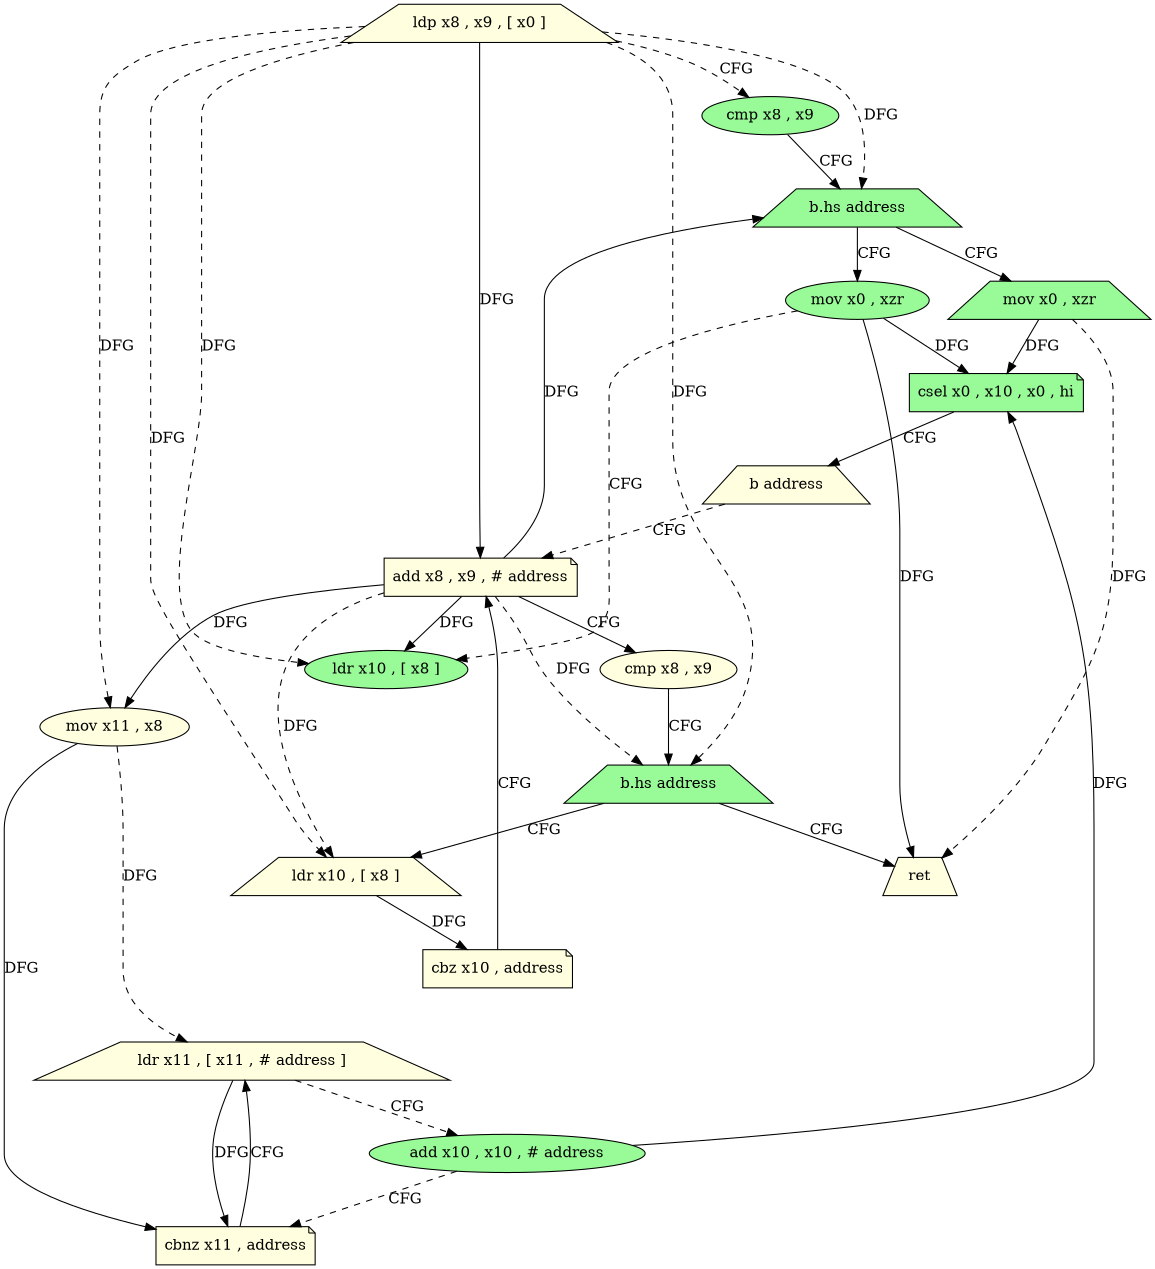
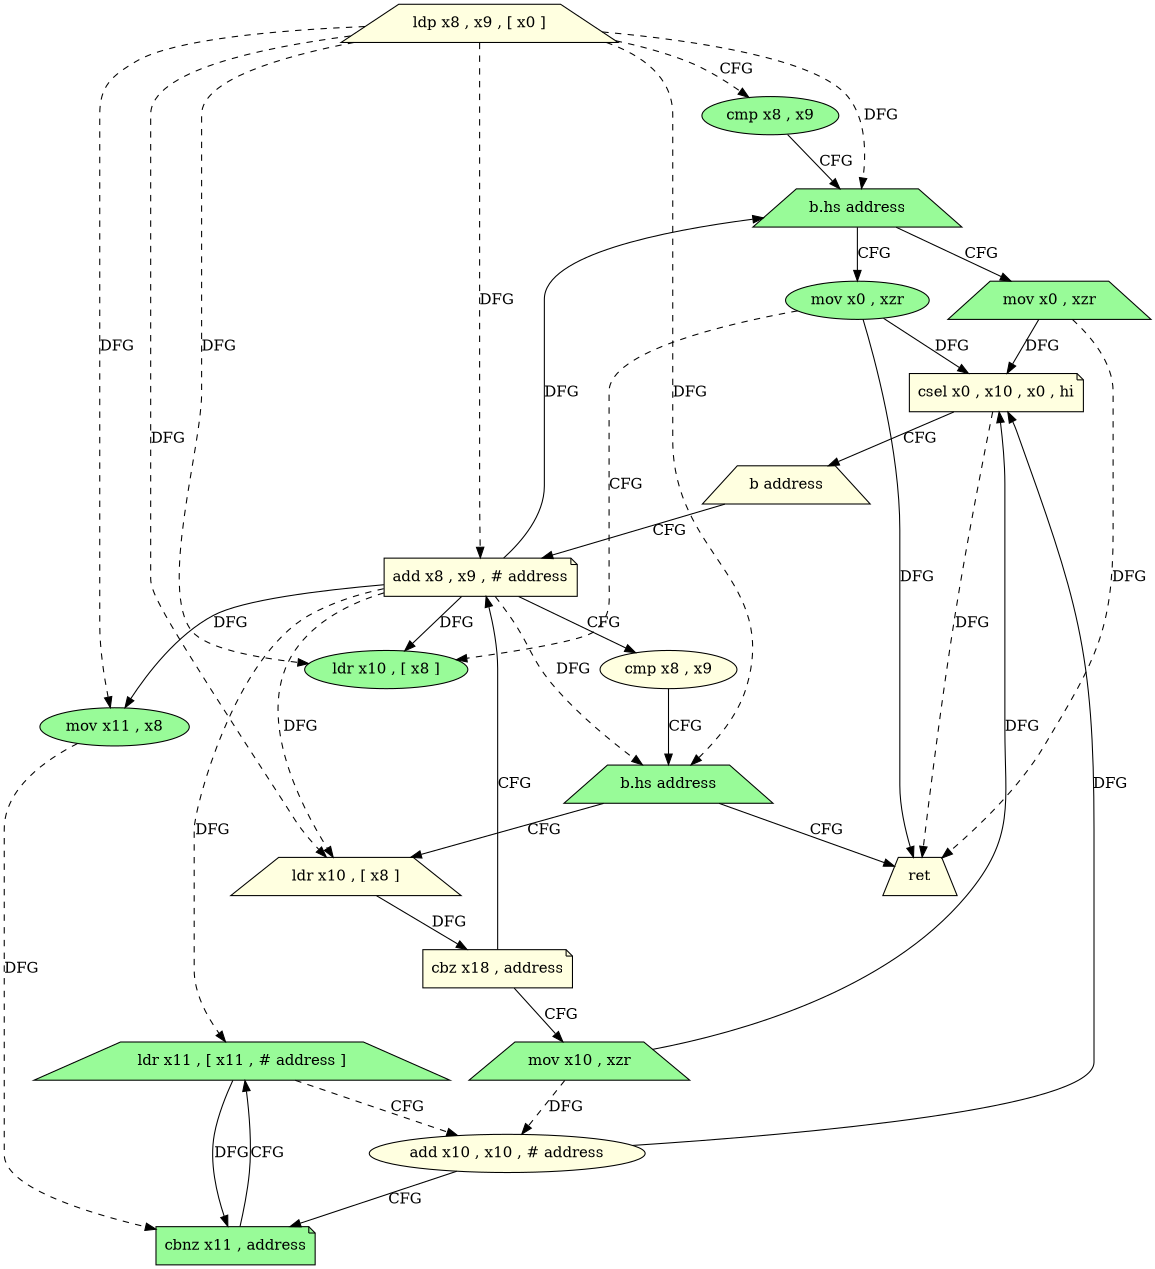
  digraph {
    node [fillcolor=palegreen shape=trapezium style=filled]
    edge [style=solid]
    n1 [fillcolor=lightyellow label="ldp x8 , x9 , [ x0 ]"]
    n2 [label="cmp x8 , x9" shape=ellipse]
    n3 [label="b.hs address"]
    n4 [label="ldr x10 , [ x8 ]" shape=ellipse]
    n5 [fillcolor=lightyellow label="add x8 , x9 , # address" shape=note]
-   n6 [fillcolor=lightyellow label="mov x11 , x8" shape=ellipse]
+   n6 [label="mov x11 , x8" shape=ellipse]
    n7 [label="b.hs address"]
    n8 [fillcolor=lightyellow label="ldr x10 , [ x8 ]"]
    n9 [label="mov x0 , xzr"]
    n10 [label="mov x0 , xzr" shape=ellipse]
    n11 [fillcolor=lightyellow label="cmp x8 , x9" shape=ellipse]
-   n12 [fillcolor=lightyellow label="ldr x11 , [ x11 , # address ]"]
-   n13 [fillcolor=lightyellow label="cbnz x11 , address" shape=note]
+   n12 [label="ldr x11 , [ x11 , # address ]"]
+   n13 [label="cbnz x11 , address" shape=note]
    n14 [fillcolor=lightyellow label=ret]
-   n15 [fillcolor=lightyellow label="cbz x10 , address" shape=note]
-   n16 [label="csel x0 , x10 , x0 , hi" shape=note]
+   n15 [fillcolor=lightyellow label="cbz x18 , address" shape=note]
+   n16 [fillcolor=lightyellow label="csel x0 , x10 , x0 , hi" shape=note]
    n17 [fillcolor=lightyellow label="b address"]
-   n19 [label="add x10 , x10 , # address" shape=ellipse]
+   n18 [label="mov x10 , xzr"]
+   n19 [fillcolor=lightyellow label="add x10 , x10 , # address" shape=ellipse]
    n1 -> n2 [label=CFG style=dashed]
    n1 -> n3 [label=DFG style=dashed]
    n1 -> n4 [label=DFG style=dashed]
-   n1 -> n5 [label=DFG]
+   n1 -> n5 [label=DFG style=dashed]
    n1 -> n6 [label=DFG style=dashed]
    n1 -> n7 [label=DFG style=dashed]
    n1 -> n8 [label=DFG style=dashed]
    n2 -> n3 [label=CFG]
    n3 -> n9 [label=CFG]
    n3 -> n10 [label=CFG]
    n5 -> n3 [label=DFG]
    n5 -> n4 [label=DFG]
    n5 -> n6 [label=DFG]
    n5 -> n7 [label=DFG style=dashed]
    n5 -> n8 [label=DFG style=dashed]
    n5 -> n11 [label=CFG]
-   n6 -> n12 [label=DFG style=dashed]
-   n6 -> n13 [label=DFG]
+   n5 -> n12 [label=DFG style=dashed]
+   n6 -> n13 [label=DFG style=dashed]
    n7 -> n8 [label=CFG]
    n7 -> n14 [label=CFG]
    n8 -> n15 [label=DFG]
    n9 -> n14 [label=DFG style=dashed]
    n9 -> n16 [label=DFG]
    n10 -> n4 [label=CFG style=dashed]
    n10 -> n14 [label=DFG]
    n10 -> n16 [label=DFG]
    n11 -> n7 [label=CFG]
    n12 -> n13 [label=DFG]
    n12 -> n19 [label=CFG style=dashed]
    n13 -> n12 [label=CFG]
    n15 -> n5 [label=CFG]
+   n15 -> n18 [label=CFG]
+   n16 -> n14 [label=DFG style=dashed]
    n16 -> n17 [label=CFG]
-   n17 -> n5 [label=CFG style=dashed]
-   n19 -> n13 [label=CFG style=dashed]
+   n17 -> n5 [label=CFG]
+   n18 -> n16 [label=DFG]
+   n18 -> n19 [label=DFG style=dashed]
+   n19 -> n13 [label=CFG]
    n19 -> n16 [label=DFG]
  }
